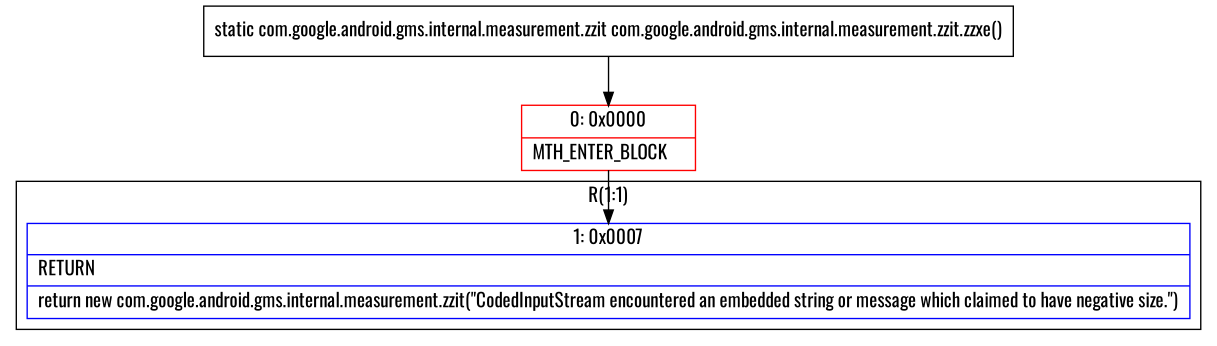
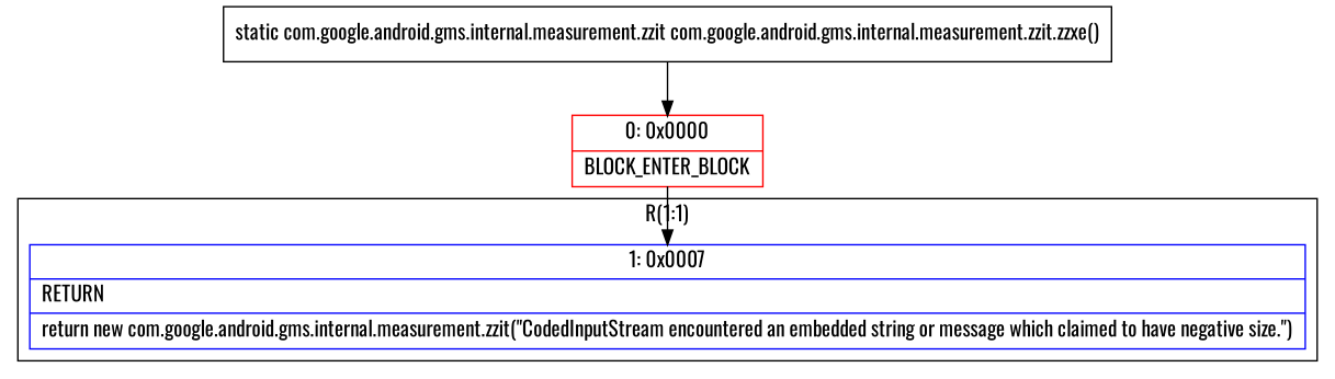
  digraph {
    fontname=Oswald
    node [shape=record fontname=Oswald]
    edge [fontname=Oswald]
    n1 [color=blue label="{1\:\ 0x0007|RETURN\l|return new com.google.android.gms.internal.measurement.zzit(\"CodedInputStream encountered an embedded string or message which claimed to have negative size.\")\l}"]
-   n2 [color=red label="{0\:\ 0x0000|MTH_ENTER_BLOCK\l}"]
+   n2 [color=red label="{0\:\ 0x0000|BLOCK_ENTER_BLOCK\l}"]
    n3 [label="{static com.google.android.gms.internal.measurement.zzit com.google.android.gms.internal.measurement.zzit.zzxe() }"]
    subgraph cluster_1 {
      label="R(1:1)"
      n1
    }
    n2 -> n1
    n3 -> n2
  }
